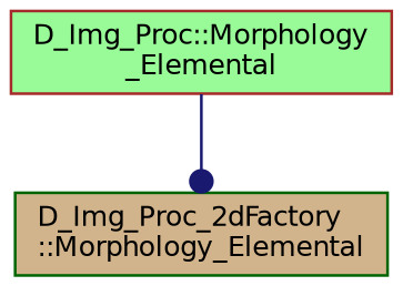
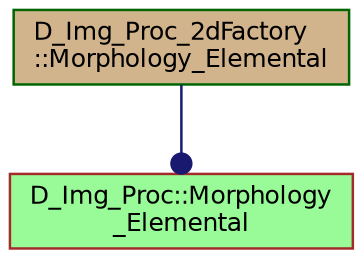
  digraph {
    rankdir=TB
    node [fontname=Helvetica fontsize=10 shape=box style=filled]
    n1 [color=darkgreen fillcolor=tan fontcolor=black height=0.2 label="D_Img_Proc_2dFactory\l::Morphology_Elemental" width=0.4]
    n2 [color=brown fillcolor=palegreen height=0.2 label="D_Img_Proc::Morphology\l_Elemental" width=0.4]
-   n2 -> n1 [color=midnightblue fontname=Helvetica fontsize=10 labelfontname=Helvetica labelfontsize=10 style=solid arrowhead=dot]
+   n1 -> n2 [color=midnightblue fontname=Helvetica fontsize=10 labelfontname=Helvetica labelfontsize=10 style=solid arrowhead=dot]
  }
